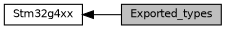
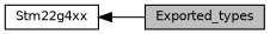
  digraph {
    rankdir=LR
    node [color=black fontname=Helvetica fontsize=10 shape=box style=filled]
    n1 [fillcolor=grey75 fontcolor=black height=0.2 label=Exported_types width=0.4]
-   n2 [fillcolor=white height=0.2 label=Stm32g4xx width=0.4]
+   n2 [fillcolor=white height=0.2 label=Stm22g4xx width=0.4]
    n2 -> n1 [dir=back fontname=Helvetica fontsize=10 labelfontname=Helvetica labelfontsize=10 shape=plaintext style=solid]
  }
